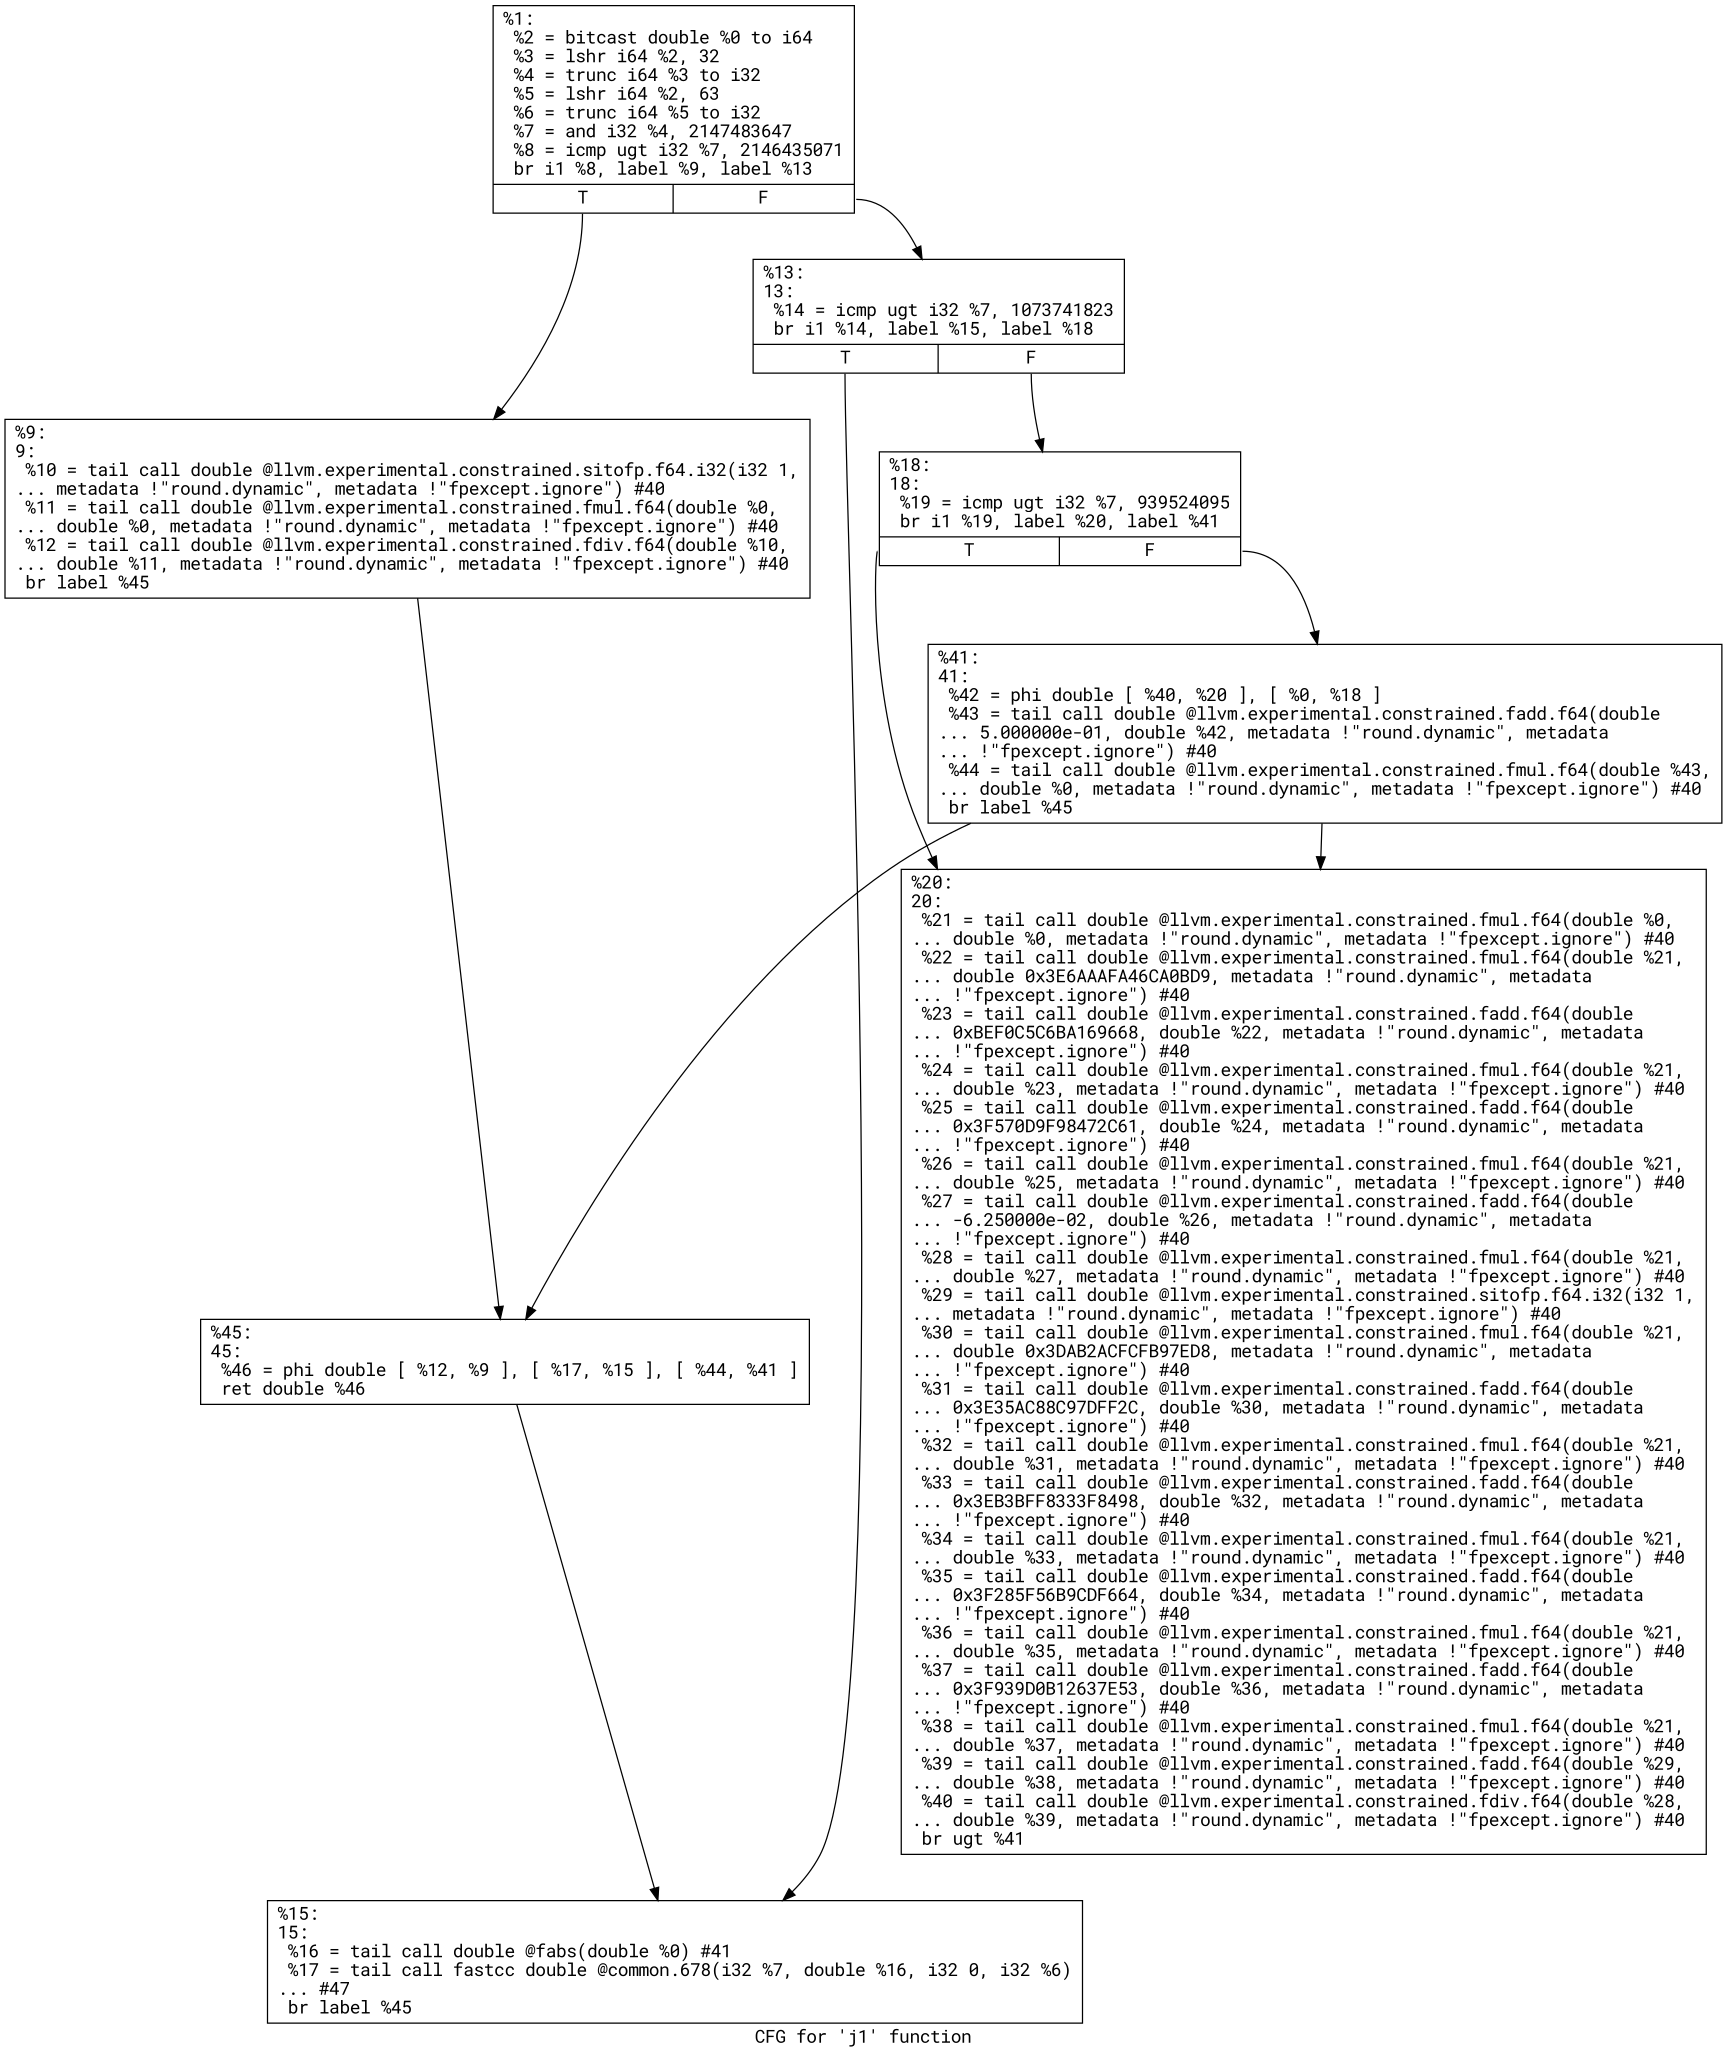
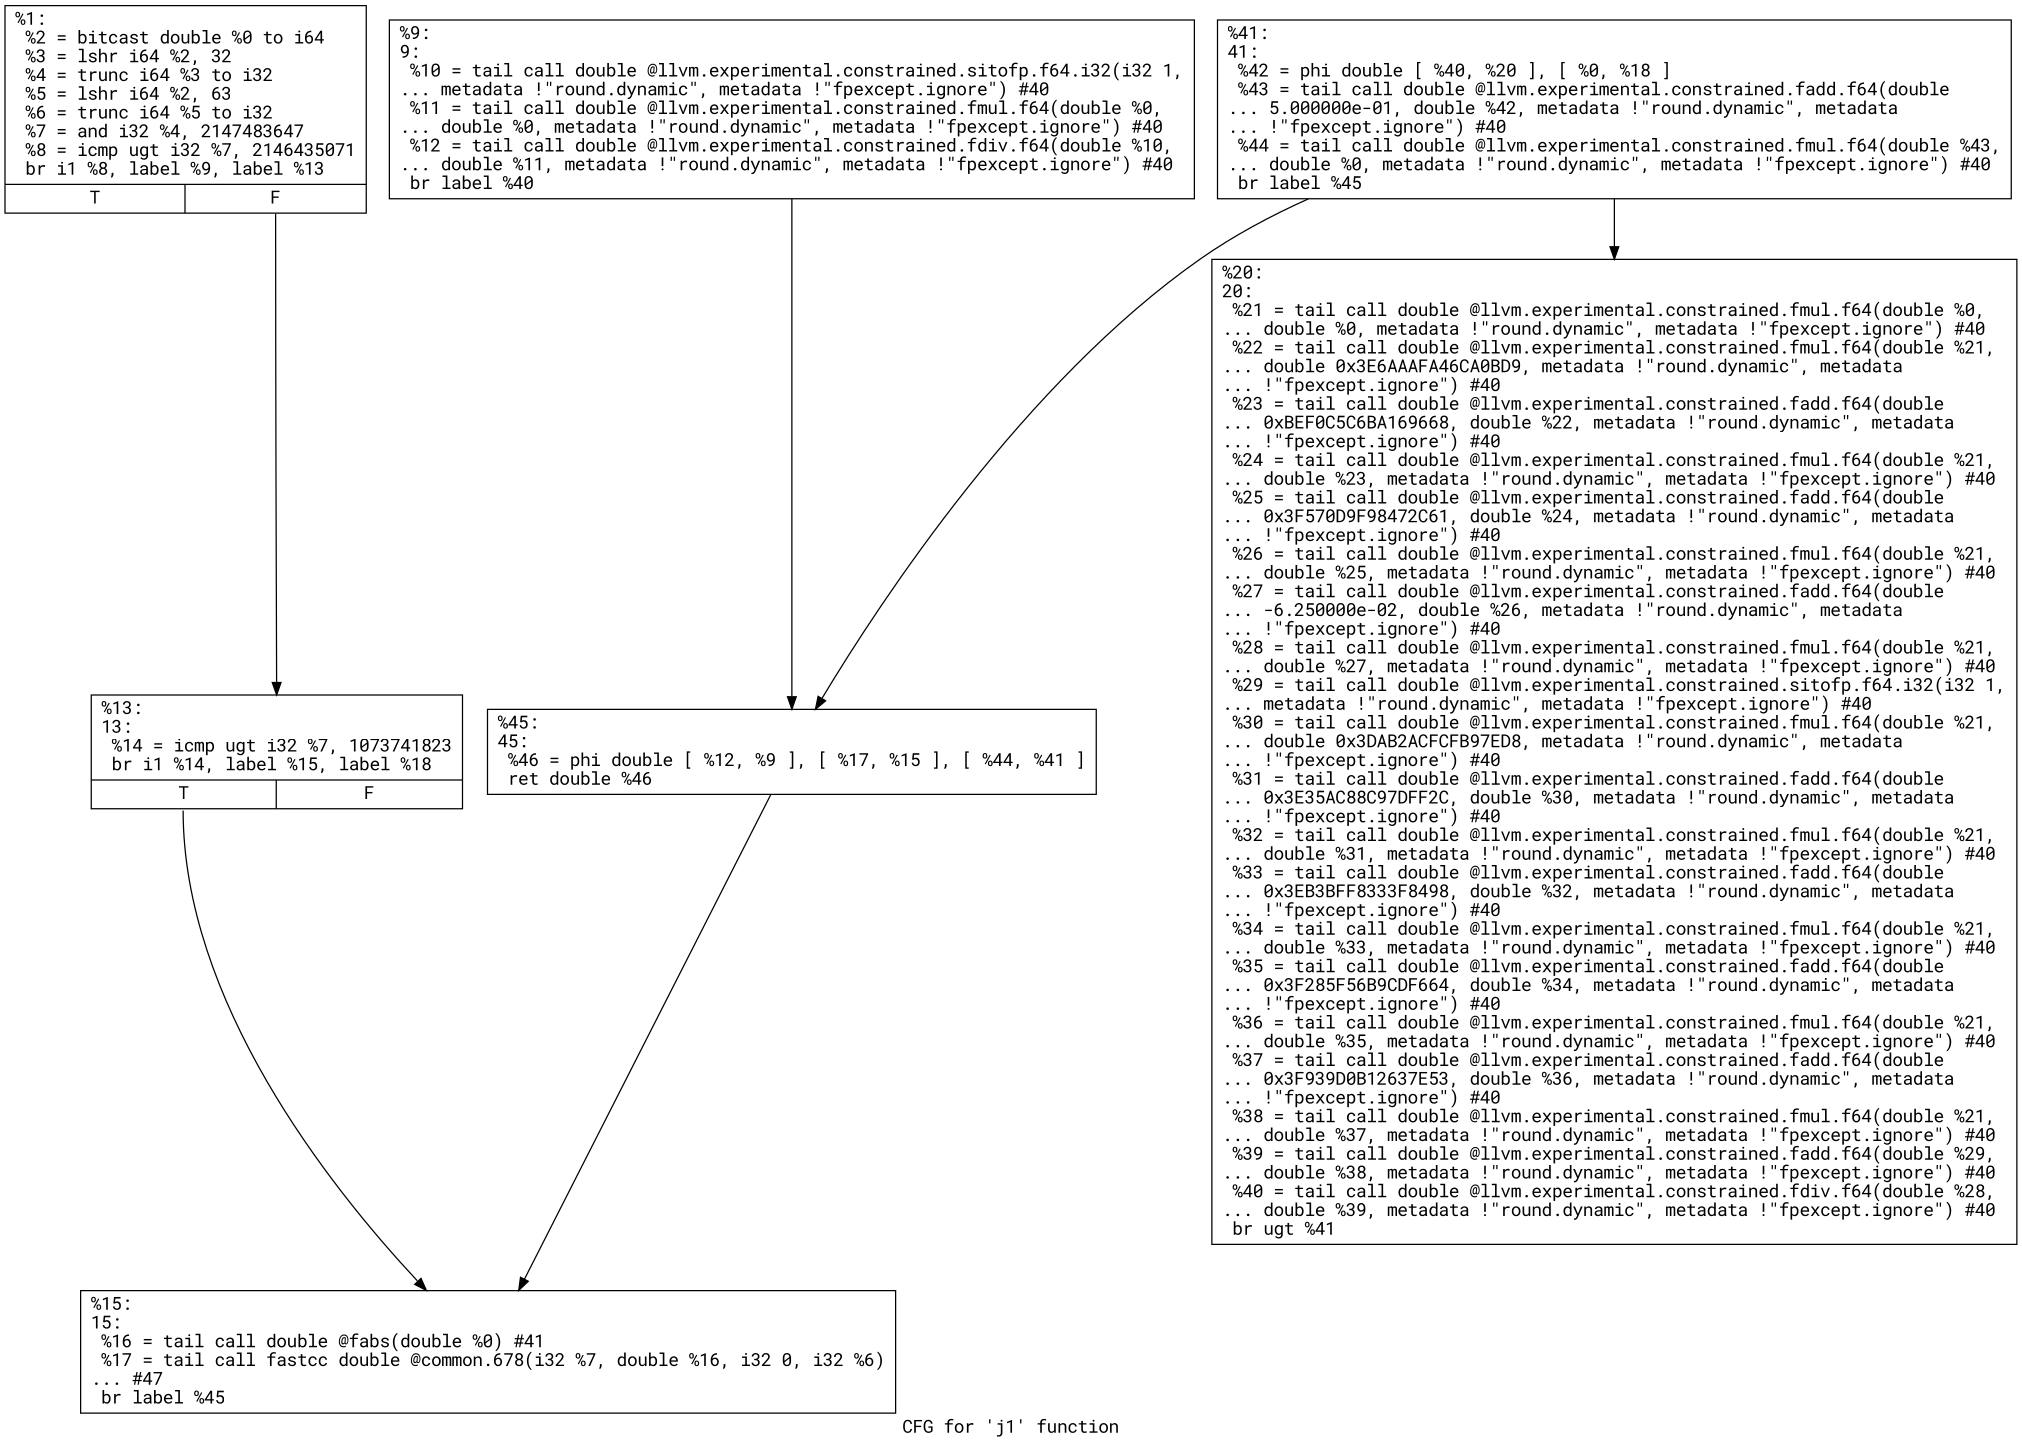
  digraph {
    fontname="Roboto Mono"
    label="CFG for 'j1' function"
    node [fontname="Roboto Mono" shape=record]
    edge [fontname="Roboto Mono"]
    n1 [label="{%1:\l  %2 = bitcast double %0 to i64\l  %3 = lshr i64 %2, 32\l  %4 = trunc i64 %3 to i32\l  %5 = lshr i64 %2, 63\l  %6 = trunc i64 %5 to i32\l  %7 = and i32 %4, 2147483647\l  %8 = icmp ugt i32 %7, 2146435071\l  br i1 %8, label %9, label %13\l|{<s0>T|<s1>F}}"]
-   n2 [label="{%9:\l9:                                                \l  %10 = tail call double @llvm.experimental.constrained.sitofp.f64.i32(i32 1,\l... metadata !\"round.dynamic\", metadata !\"fpexcept.ignore\") #40\l  %11 = tail call double @llvm.experimental.constrained.fmul.f64(double %0,\l... double %0, metadata !\"round.dynamic\", metadata !\"fpexcept.ignore\") #40\l  %12 = tail call double @llvm.experimental.constrained.fdiv.f64(double %10,\l... double %11, metadata !\"round.dynamic\", metadata !\"fpexcept.ignore\") #40\l  br label %45\l}"]
+   n2 [label="{%9:\l9:                                                \l  %10 = tail call double @llvm.experimental.constrained.sitofp.f64.i32(i32 1,\l... metadata !\"round.dynamic\", metadata !\"fpexcept.ignore\") #40\l  %11 = tail call double @llvm.experimental.constrained.fmul.f64(double %0,\l... double %0, metadata !\"round.dynamic\", metadata !\"fpexcept.ignore\") #40\l  %12 = tail call double @llvm.experimental.constrained.fdiv.f64(double %10,\l... double %11, metadata !\"round.dynamic\", metadata !\"fpexcept.ignore\") #40\l  br label %40\l}"]
    n3 [label="{%13:\l13:                                               \l  %14 = icmp ugt i32 %7, 1073741823\l  br i1 %14, label %15, label %18\l|{<s0>T|<s1>F}}"]
    n4 [label="{%45:\l45:                                               \l  %46 = phi double [ %12, %9 ], [ %17, %15 ], [ %44, %41 ]\l  ret double %46\l}"]
    n5 [label="{%15:\l15:                                               \l  %16 = tail call double @fabs(double %0) #41\l  %17 = tail call fastcc double @common.678(i32 %7, double %16, i32 0, i32 %6)\l... #47\l  br label %45\l}"]
-   n6 [label="{%18:\l18:                                               \l  %19 = icmp ugt i32 %7, 939524095\l  br i1 %19, label %20, label %41\l|{<s0>T|<s1>F}}"]
    n7 [label="{%20:\l20:                                               \l  %21 = tail call double @llvm.experimental.constrained.fmul.f64(double %0,\l... double %0, metadata !\"round.dynamic\", metadata !\"fpexcept.ignore\") #40\l  %22 = tail call double @llvm.experimental.constrained.fmul.f64(double %21,\l... double 0x3E6AAAFA46CA0BD9, metadata !\"round.dynamic\", metadata\l... !\"fpexcept.ignore\") #40\l  %23 = tail call double @llvm.experimental.constrained.fadd.f64(double\l... 0xBEF0C5C6BA169668, double %22, metadata !\"round.dynamic\", metadata\l... !\"fpexcept.ignore\") #40\l  %24 = tail call double @llvm.experimental.constrained.fmul.f64(double %21,\l... double %23, metadata !\"round.dynamic\", metadata !\"fpexcept.ignore\") #40\l  %25 = tail call double @llvm.experimental.constrained.fadd.f64(double\l... 0x3F570D9F98472C61, double %24, metadata !\"round.dynamic\", metadata\l... !\"fpexcept.ignore\") #40\l  %26 = tail call double @llvm.experimental.constrained.fmul.f64(double %21,\l... double %25, metadata !\"round.dynamic\", metadata !\"fpexcept.ignore\") #40\l  %27 = tail call double @llvm.experimental.constrained.fadd.f64(double\l... -6.250000e-02, double %26, metadata !\"round.dynamic\", metadata\l... !\"fpexcept.ignore\") #40\l  %28 = tail call double @llvm.experimental.constrained.fmul.f64(double %21,\l... double %27, metadata !\"round.dynamic\", metadata !\"fpexcept.ignore\") #40\l  %29 = tail call double @llvm.experimental.constrained.sitofp.f64.i32(i32 1,\l... metadata !\"round.dynamic\", metadata !\"fpexcept.ignore\") #40\l  %30 = tail call double @llvm.experimental.constrained.fmul.f64(double %21,\l... double 0x3DAB2ACFCFB97ED8, metadata !\"round.dynamic\", metadata\l... !\"fpexcept.ignore\") #40\l  %31 = tail call double @llvm.experimental.constrained.fadd.f64(double\l... 0x3E35AC88C97DFF2C, double %30, metadata !\"round.dynamic\", metadata\l... !\"fpexcept.ignore\") #40\l  %32 = tail call double @llvm.experimental.constrained.fmul.f64(double %21,\l... double %31, metadata !\"round.dynamic\", metadata !\"fpexcept.ignore\") #40\l  %33 = tail call double @llvm.experimental.constrained.fadd.f64(double\l... 0x3EB3BFF8333F8498, double %32, metadata !\"round.dynamic\", metadata\l... !\"fpexcept.ignore\") #40\l  %34 = tail call double @llvm.experimental.constrained.fmul.f64(double %21,\l... double %33, metadata !\"round.dynamic\", metadata !\"fpexcept.ignore\") #40\l  %35 = tail call double @llvm.experimental.constrained.fadd.f64(double\l... 0x3F285F56B9CDF664, double %34, metadata !\"round.dynamic\", metadata\l... !\"fpexcept.ignore\") #40\l  %36 = tail call double @llvm.experimental.constrained.fmul.f64(double %21,\l... double %35, metadata !\"round.dynamic\", metadata !\"fpexcept.ignore\") #40\l  %37 = tail call double @llvm.experimental.constrained.fadd.f64(double\l... 0x3F939D0B12637E53, double %36, metadata !\"round.dynamic\", metadata\l... !\"fpexcept.ignore\") #40\l  %38 = tail call double @llvm.experimental.constrained.fmul.f64(double %21,\l... double %37, metadata !\"round.dynamic\", metadata !\"fpexcept.ignore\") #40\l  %39 = tail call double @llvm.experimental.constrained.fadd.f64(double %29,\l... double %38, metadata !\"round.dynamic\", metadata !\"fpexcept.ignore\") #40\l  %40 = tail call double @llvm.experimental.constrained.fdiv.f64(double %28,\l... double %39, metadata !\"round.dynamic\", metadata !\"fpexcept.ignore\") #40\l  br ugt %41\l}"]
    n8 [label="{%41:\l41:                                               \l  %42 = phi double [ %40, %20 ], [ %0, %18 ]\l  %43 = tail call double @llvm.experimental.constrained.fadd.f64(double\l... 5.000000e-01, double %42, metadata !\"round.dynamic\", metadata\l... !\"fpexcept.ignore\") #40\l  %44 = tail call double @llvm.experimental.constrained.fmul.f64(double %43,\l... double %0, metadata !\"round.dynamic\", metadata !\"fpexcept.ignore\") #40\l  br label %45\l}"]
-   n1 -> n2 [tailport=s0]
    n1 -> n3 [tailport=s1]
    n2 -> n4
    n3 -> n5 [tailport=s0]
-   n3 -> n6 [tailport=s1]
    n4 -> n5
-   n6 -> n7 [tailport=s0]
-   n6 -> n8 [tailport=s1]
    n8 -> n4
    n8 -> n7
  }
